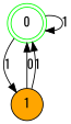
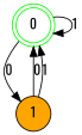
  digraph {
    fontname=Oswald
    node [style=filled fontname=Oswald]
    edge [fontname=Oswald]
    0 [color=green shape=doublecircle fillcolor=white]
    1 [color=black shape=circle fillcolor=orange]
    0 -> 0 [label=1]
-   0 -> 1 [label=1]
+   0 -> 1 [label=0]
    1 -> 0 [label=0]
    1 -> 0 [label=1]
  }
